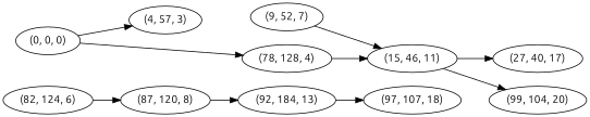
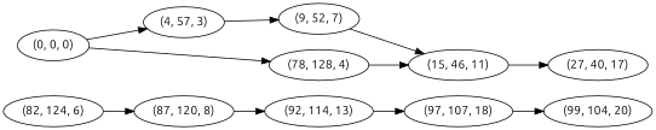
  digraph {
    fontname=Ubuntu
    rankdir=LR
    node [fontname=Ubuntu]
    edge [fontname=Ubuntu]
    "(0, 0, 0)"
    "(4, 57, 3)"
    "(78, 128, 4)"
    "(9, 52, 7)"
    "(15, 46, 11)"
    "(27, 40, 17)"
    "(82, 124, 6)"
    "(87, 120, 8)"
-   "(92, 114, 13)" [label="(92, 184, 13)"]
+   "(92, 114, 13)"
    "(97, 107, 18)"
    "(99, 104, 20)"
    "(0, 0, 0)" -> "(4, 57, 3)"
    "(0, 0, 0)" -> "(78, 128, 4)"
+   "(4, 57, 3)" -> "(9, 52, 7)"
    "(78, 128, 4)" -> "(15, 46, 11)"
    "(9, 52, 7)" -> "(15, 46, 11)"
    "(15, 46, 11)" -> "(27, 40, 17)"
    "(82, 124, 6)" -> "(87, 120, 8)"
    "(87, 120, 8)" -> "(92, 114, 13)"
    "(92, 114, 13)" -> "(97, 107, 18)"
-   "(15, 46, 11)" -> "(99, 104, 20)"
+   "(97, 107, 18)" -> "(99, 104, 20)"
  }
